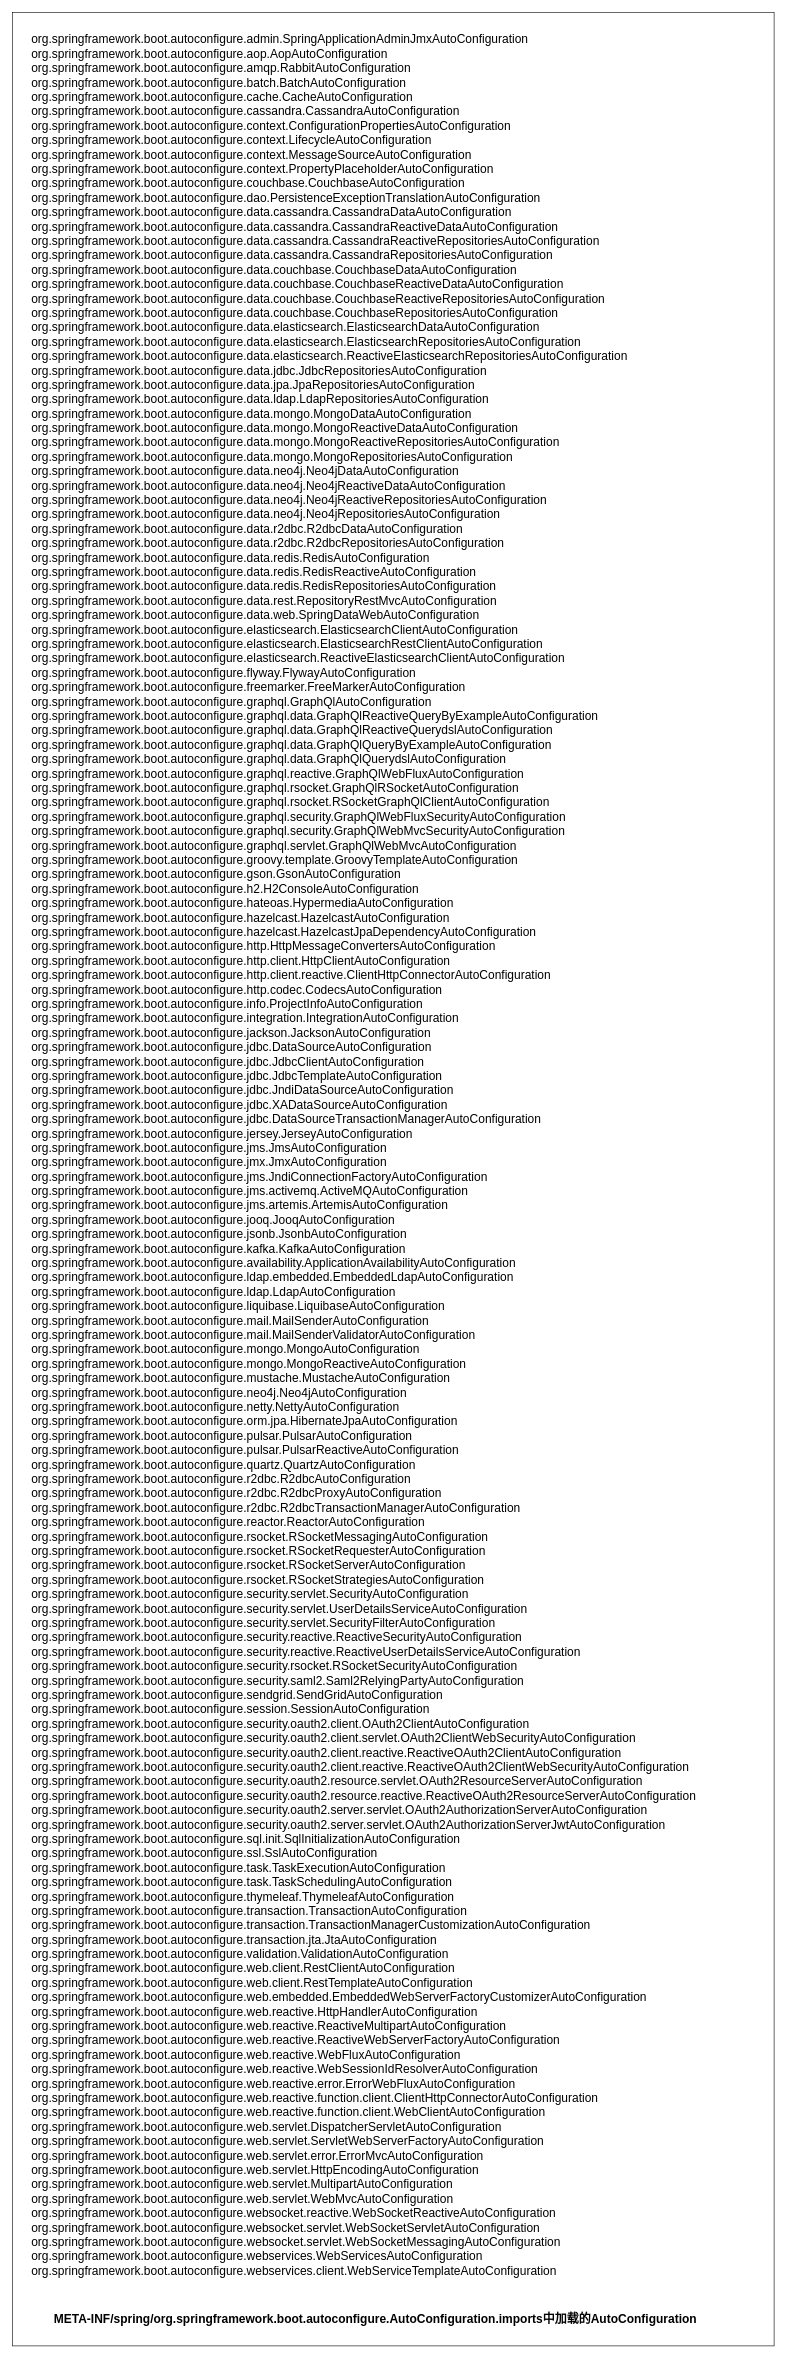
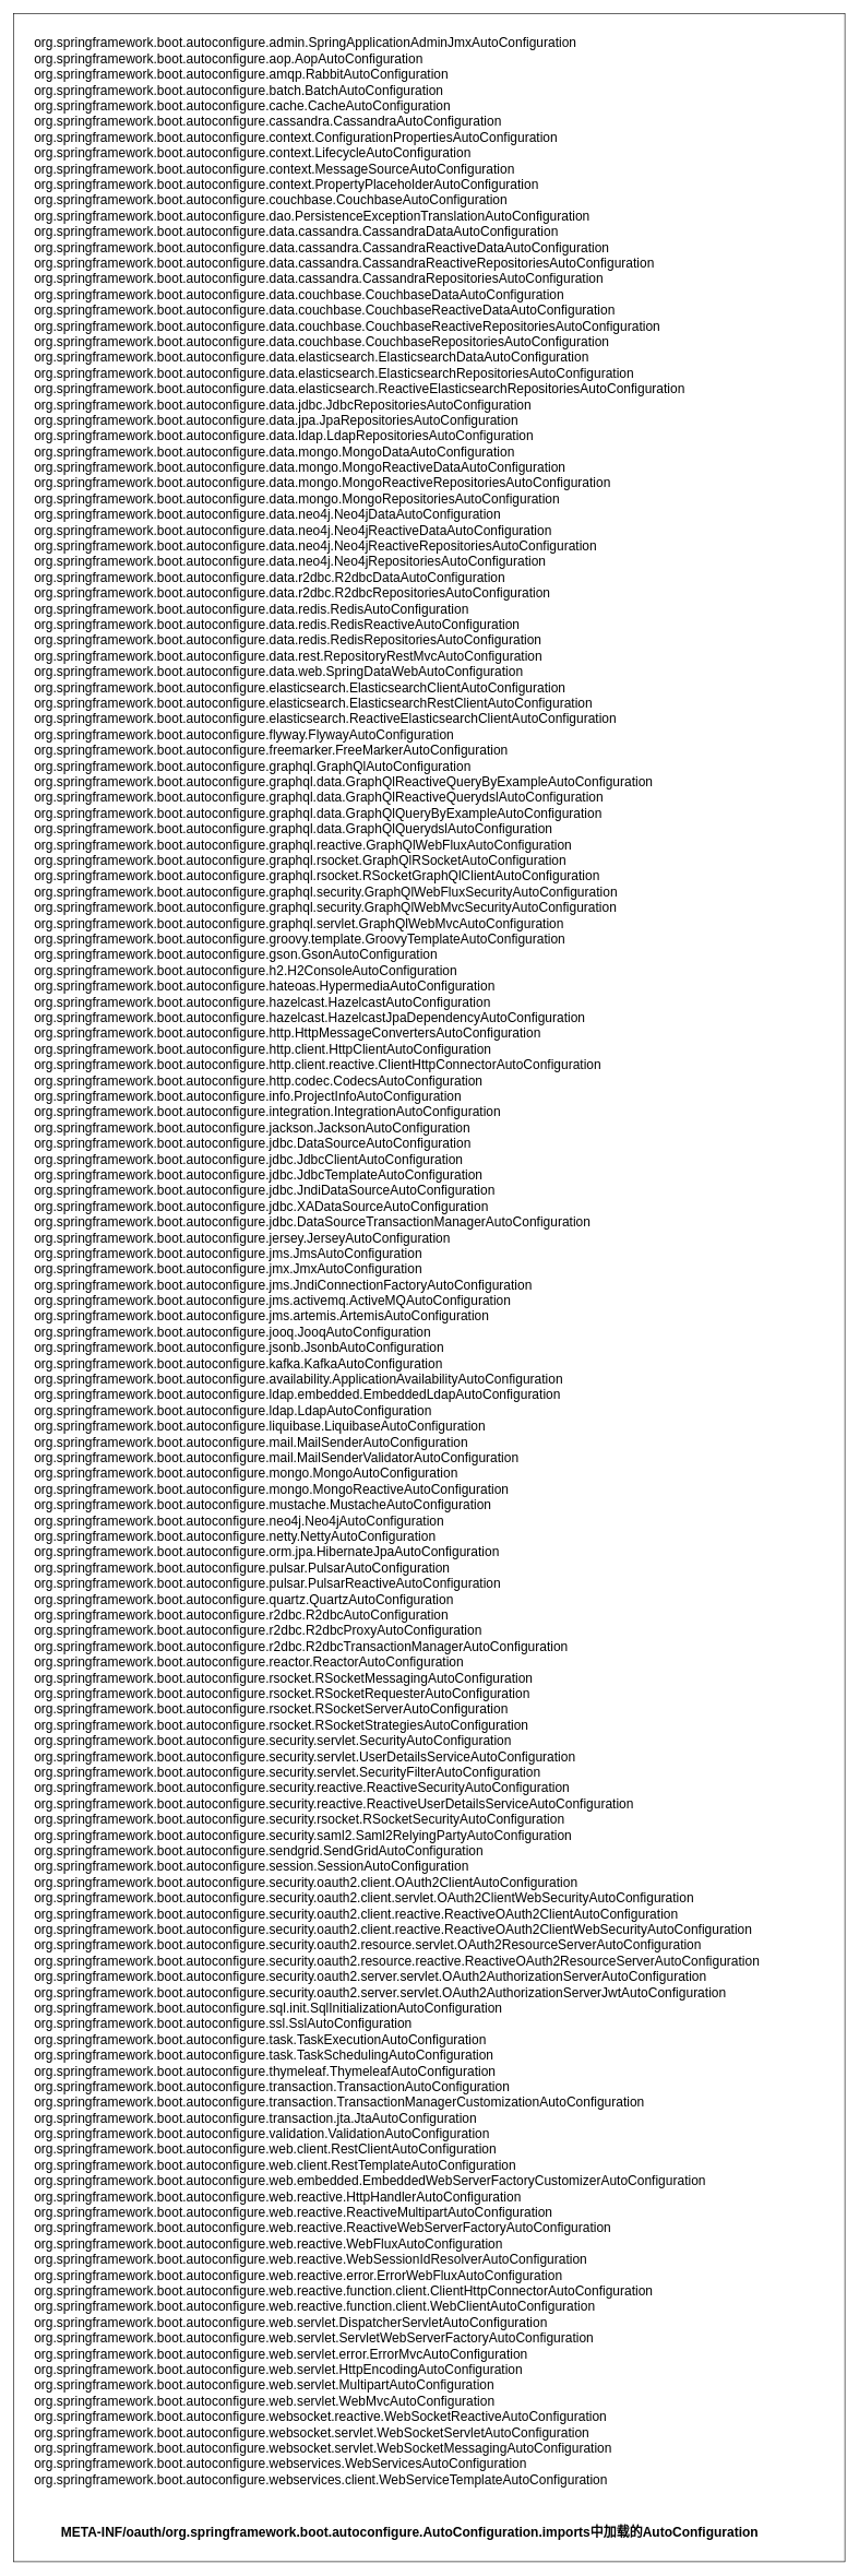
  <mxCell id="0" />
  <mxCell id="1" parent="0" />
  <mxCell id="2" value="" style="rounded=0;whiteSpace=wrap;html=1;" parent="1" vertex="1"><mxGeometry x="20" y="20" width="1270" height="3890" as="geometry" /></mxCell>
- <mxCell id="3" value="META-INF/spring/org.springframework.boot.autoconfigure.AutoConfiguration.imports中加载的AutoConfiguration" style="text;html=1;align=center;verticalAlign=middle;whiteSpace=wrap;rounded=0;fontSize=20;fontStyle=1" parent="1" vertex="1"><mxGeometry x="20" y="3850" width="1211.25" height="30" as="geometry" /></mxCell>
+ <mxCell id="3" value="META-INF/oauth/org.springframework.boot.autoconfigure.AutoConfiguration.imports中加载的AutoConfiguration" style="text;html=1;align=center;verticalAlign=middle;whiteSpace=wrap;rounded=0;fontSize=20;fontStyle=1" parent="1" vertex="1"><mxGeometry x="20" y="3850" width="1211.25" height="30" as="geometry" /></mxCell>
  <mxCell id="4" value="org.springframework.boot.autoconfigure.admin.SpringApplicationAdminJmxAutoConfiguration&lt;div&gt;org.springframework.boot.autoconfigure.aop.AopAutoConfiguration&lt;/div&gt;&lt;div&gt;org.springframework.boot.autoconfigure.amqp.RabbitAutoConfiguration&lt;/div&gt;&lt;div&gt;org.springframework.boot.autoconfigure.batch.BatchAutoConfiguration&lt;/div&gt;&lt;div&gt;org.springframework.boot.autoconfigure.cache.CacheAutoConfiguration&lt;/div&gt;&lt;div&gt;org.springframework.boot.autoconfigure.cassandra.CassandraAutoConfiguration&lt;/div&gt;&lt;div&gt;org.springframework.boot.autoconfigure.context.ConfigurationPropertiesAutoConfiguration&lt;/div&gt;&lt;div&gt;org.springframework.boot.autoconfigure.context.LifecycleAutoConfiguration&lt;/div&gt;&lt;div&gt;org.springframework.boot.autoconfigure.context.MessageSourceAutoConfiguration&lt;/div&gt;&lt;div&gt;org.springframework.boot.autoconfigure.context.PropertyPlaceholderAutoConfiguration&lt;/div&gt;&lt;div&gt;org.springframework.boot.autoconfigure.couchbase.CouchbaseAutoConfiguration&lt;/div&gt;&lt;div&gt;org.springframework.boot.autoconfigure.dao.PersistenceExceptionTranslationAutoConfiguration&lt;/div&gt;&lt;div&gt;org.springframework.boot.autoconfigure.data.cassandra.CassandraDataAutoConfiguration&lt;/div&gt;&lt;div&gt;org.springframework.boot.autoconfigure.data.cassandra.CassandraReactiveDataAutoConfiguration&lt;/div&gt;&lt;div&gt;org.springframework.boot.autoconfigure.data.cassandra.CassandraReactiveRepositoriesAutoConfiguration&lt;/div&gt;&lt;div&gt;org.springframework.boot.autoconfigure.data.cassandra.CassandraRepositoriesAutoConfiguration&lt;/div&gt;&lt;div&gt;org.springframework.boot.autoconfigure.data.couchbase.CouchbaseDataAutoConfiguration&lt;/div&gt;&lt;div&gt;org.springframework.boot.autoconfigure.data.couchbase.CouchbaseReactiveDataAutoConfiguration&lt;/div&gt;&lt;div&gt;org.springframework.boot.autoconfigure.data.couchbase.CouchbaseReactiveRepositoriesAutoConfiguration&lt;/div&gt;&lt;div&gt;org.springframework.boot.autoconfigure.data.couchbase.CouchbaseRepositoriesAutoConfiguration&lt;/div&gt;&lt;div&gt;&lt;div&gt;org.springframework.boot.autoconfigure.data.elasticsearch.ElasticsearchDataAutoConfiguration&lt;/div&gt;&lt;div&gt;org.springframework.boot.autoconfigure.data.elasticsearch.ElasticsearchRepositoriesAutoConfiguration&lt;/div&gt;&lt;div&gt;org.springframework.boot.autoconfigure.data.elasticsearch.ReactiveElasticsearchRepositoriesAutoConfiguration&lt;/div&gt;&lt;div&gt;org.springframework.boot.autoconfigure.data.jdbc.JdbcRepositoriesAutoConfiguration&lt;/div&gt;&lt;div&gt;org.springframework.boot.autoconfigure.data.jpa.JpaRepositoriesAutoConfiguration&lt;/div&gt;&lt;div&gt;org.springframework.boot.autoconfigure.data.ldap.LdapRepositoriesAutoConfiguration&lt;/div&gt;&lt;div&gt;org.springframework.boot.autoconfigure.data.mongo.MongoDataAutoConfiguration&lt;/div&gt;&lt;div&gt;org.springframework.boot.autoconfigure.data.mongo.MongoReactiveDataAutoConfiguration&lt;/div&gt;&lt;div&gt;org.springframework.boot.autoconfigure.data.mongo.MongoReactiveRepositoriesAutoConfiguration&lt;/div&gt;&lt;div&gt;org.springframework.boot.autoconfigure.data.mongo.MongoRepositoriesAutoConfiguration&lt;/div&gt;&lt;div&gt;org.springframework.boot.autoconfigure.data.neo4j.Neo4jDataAutoConfiguration&lt;/div&gt;&lt;div&gt;org.springframework.boot.autoconfigure.data.neo4j.Neo4jReactiveDataAutoConfiguration&lt;/div&gt;&lt;div&gt;org.springframework.boot.autoconfigure.data.neo4j.Neo4jReactiveRepositoriesAutoConfiguration&lt;/div&gt;&lt;div&gt;org.springframework.boot.autoconfigure.data.neo4j.Neo4jRepositoriesAutoConfiguration&lt;/div&gt;&lt;div&gt;org.springframework.boot.autoconfigure.data.r2dbc.R2dbcDataAutoConfiguration&lt;/div&gt;&lt;div&gt;org.springframework.boot.autoconfigure.data.r2dbc.R2dbcRepositoriesAutoConfiguration&lt;/div&gt;&lt;div&gt;org.springframework.boot.autoconfigure.data.redis.RedisAutoConfiguration&lt;/div&gt;&lt;div&gt;org.springframework.boot.autoconfigure.data.redis.RedisReactiveAutoConfiguration&lt;/div&gt;&lt;div&gt;org.springframework.boot.autoconfigure.data.redis.RedisRepositoriesAutoConfiguration&lt;/div&gt;&lt;div&gt;org.springframework.boot.autoconfigure.data.rest.RepositoryRestMvcAutoConfiguration&lt;/div&gt;&lt;div&gt;org.springframework.boot.autoconfigure.data.web.SpringDataWebAutoConfiguration&lt;/div&gt;&lt;div&gt;org.springframework.boot.autoconfigure.elasticsearch.ElasticsearchClientAutoConfiguration&lt;/div&gt;&lt;div&gt;org.springframework.boot.autoconfigure.elasticsearch.ElasticsearchRestClientAutoConfiguration&lt;/div&gt;&lt;div&gt;org.springframework.boot.autoconfigure.elasticsearch.ReactiveElasticsearchClientAutoConfiguration&lt;/div&gt;&lt;div&gt;org.springframework.boot.autoconfigure.flyway.FlywayAutoConfiguration&lt;/div&gt;&lt;div&gt;org.springframework.boot.autoconfigure.freemarker.FreeMarkerAutoConfiguration&lt;/div&gt;&lt;div&gt;org.springframework.boot.autoconfigure.graphql.GraphQlAutoConfiguration&lt;/div&gt;&lt;div&gt;org.springframework.boot.autoconfigure.graphql.data.GraphQlReactiveQueryByExampleAutoConfiguration&lt;/div&gt;&lt;div&gt;org.springframework.boot.autoconfigure.graphql.data.GraphQlReactiveQuerydslAutoConfiguration&lt;/div&gt;&lt;div&gt;org.springframework.boot.autoconfigure.graphql.data.GraphQlQueryByExampleAutoConfiguration&lt;/div&gt;&lt;div&gt;org.springframework.boot.autoconfigure.graphql.data.GraphQlQuerydslAutoConfiguration&lt;/div&gt;&lt;div&gt;org.springframework.boot.autoconfigure.graphql.reactive.GraphQlWebFluxAutoConfiguration&lt;/div&gt;&lt;div&gt;org.springframework.boot.autoconfigure.graphql.rsocket.GraphQlRSocketAutoConfiguration&lt;/div&gt;&lt;div&gt;org.springframework.boot.autoconfigure.graphql.rsocket.RSocketGraphQlClientAutoConfiguration&lt;/div&gt;&lt;div&gt;org.springframework.boot.autoconfigure.graphql.security.GraphQlWebFluxSecurityAutoConfiguration&lt;/div&gt;&lt;div&gt;org.springframework.boot.autoconfigure.graphql.security.GraphQlWebMvcSecurityAutoConfiguration&lt;/div&gt;&lt;div&gt;org.springframework.boot.autoconfigure.graphql.servlet.GraphQlWebMvcAutoConfiguration&lt;/div&gt;&lt;div&gt;org.springframework.boot.autoconfigure.groovy.template.GroovyTemplateAutoConfiguration&lt;/div&gt;&lt;div&gt;org.springframework.boot.autoconfigure.gson.GsonAutoConfiguration&lt;/div&gt;&lt;div&gt;org.springframework.boot.autoconfigure.h2.H2ConsoleAutoConfiguration&lt;/div&gt;&lt;div&gt;org.springframework.boot.autoconfigure.hateoas.HypermediaAutoConfiguration&lt;/div&gt;&lt;div&gt;org.springframework.boot.autoconfigure.hazelcast.HazelcastAutoConfiguration&lt;/div&gt;&lt;div&gt;org.springframework.boot.autoconfigure.hazelcast.HazelcastJpaDependencyAutoConfiguration&lt;/div&gt;&lt;div&gt;org.springframework.boot.autoconfigure.http.HttpMessageConvertersAutoConfiguration&lt;/div&gt;&lt;div&gt;org.springframework.boot.autoconfigure.http.client.HttpClientAutoConfiguration&lt;/div&gt;&lt;div&gt;org.springframework.boot.autoconfigure.http.client.reactive.ClientHttpConnectorAutoConfiguration&lt;/div&gt;&lt;div&gt;org.springframework.boot.autoconfigure.http.codec.CodecsAutoConfiguration&lt;/div&gt;&lt;div&gt;org.springframework.boot.autoconfigure.info.ProjectInfoAutoConfiguration&lt;/div&gt;&lt;div&gt;org.springframework.boot.autoconfigure.integration.IntegrationAutoConfiguration&lt;/div&gt;&lt;div&gt;org.springframework.boot.autoconfigure.jackson.JacksonAutoConfiguration&lt;/div&gt;&lt;div&gt;org.springframework.boot.autoconfigure.jdbc.DataSourceAutoConfiguration&lt;/div&gt;&lt;div&gt;org.springframework.boot.autoconfigure.jdbc.JdbcClientAutoConfiguration&lt;/div&gt;&lt;div&gt;org.springframework.boot.autoconfigure.jdbc.JdbcTemplateAutoConfiguration&lt;/div&gt;&lt;div&gt;org.springframework.boot.autoconfigure.jdbc.JndiDataSourceAutoConfiguration&lt;/div&gt;&lt;div&gt;org.springframework.boot.autoconfigure.jdbc.XADataSourceAutoConfiguration&lt;/div&gt;&lt;div&gt;org.springframework.boot.autoconfigure.jdbc.DataSourceTransactionManagerAutoConfiguration&lt;/div&gt;&lt;div&gt;org.springframework.boot.autoconfigure.jersey.JerseyAutoConfiguration&lt;/div&gt;&lt;div&gt;org.springframework.boot.autoconfigure.jms.JmsAutoConfiguration&lt;/div&gt;&lt;div&gt;org.springframework.boot.autoconfigure.jmx.JmxAutoConfiguration&lt;/div&gt;&lt;div&gt;org.springframework.boot.autoconfigure.jms.JndiConnectionFactoryAutoConfiguration&lt;/div&gt;&lt;div&gt;org.springframework.boot.autoconfigure.jms.activemq.ActiveMQAutoConfiguration&lt;/div&gt;&lt;div&gt;org.springframework.boot.autoconfigure.jms.artemis.ArtemisAutoConfiguration&lt;/div&gt;&lt;div&gt;org.springframework.boot.autoconfigure.jooq.JooqAutoConfiguration&lt;/div&gt;&lt;div&gt;org.springframework.boot.autoconfigure.jsonb.JsonbAutoConfiguration&lt;/div&gt;&lt;div&gt;org.springframework.boot.autoconfigure.kafka.KafkaAutoConfiguration&lt;/div&gt;&lt;div&gt;org.springframework.boot.autoconfigure.availability.ApplicationAvailabilityAutoConfiguration&lt;/div&gt;&lt;div&gt;org.springframework.boot.autoconfigure.ldap.embedded.EmbeddedLdapAutoConfiguration&lt;/div&gt;&lt;div&gt;org.springframework.boot.autoconfigure.ldap.LdapAutoConfiguration&lt;/div&gt;&lt;div&gt;org.springframework.boot.autoconfigure.liquibase.LiquibaseAutoConfiguration&lt;/div&gt;&lt;div&gt;org.springframework.boot.autoconfigure.mail.MailSenderAutoConfiguration&lt;/div&gt;&lt;div&gt;org.springframework.boot.autoconfigure.mail.MailSenderValidatorAutoConfiguration&lt;/div&gt;&lt;div&gt;org.springframework.boot.autoconfigure.mongo.MongoAutoConfiguration&lt;/div&gt;&lt;div&gt;org.springframework.boot.autoconfigure.mongo.MongoReactiveAutoConfiguration&lt;/div&gt;&lt;div&gt;org.springframework.boot.autoconfigure.mustache.MustacheAutoConfiguration&lt;/div&gt;&lt;div&gt;org.springframework.boot.autoconfigure.neo4j.Neo4jAutoConfiguration&lt;/div&gt;&lt;div&gt;org.springframework.boot.autoconfigure.netty.NettyAutoConfiguration&lt;/div&gt;&lt;div&gt;org.springframework.boot.autoconfigure.orm.jpa.HibernateJpaAutoConfiguration&lt;/div&gt;&lt;div&gt;org.springframework.boot.autoconfigure.pulsar.PulsarAutoConfiguration&lt;/div&gt;&lt;div&gt;org.springframework.boot.autoconfigure.pulsar.PulsarReactiveAutoConfiguration&lt;/div&gt;&lt;div&gt;org.springframework.boot.autoconfigure.quartz.QuartzAutoConfiguration&lt;/div&gt;&lt;div&gt;org.springframework.boot.autoconfigure.r2dbc.R2dbcAutoConfiguration&lt;/div&gt;&lt;div&gt;org.springframework.boot.autoconfigure.r2dbc.R2dbcProxyAutoConfiguration&lt;/div&gt;&lt;div&gt;org.springframework.boot.autoconfigure.r2dbc.R2dbcTransactionManagerAutoConfiguration&lt;/div&gt;&lt;div&gt;org.springframework.boot.autoconfigure.reactor.ReactorAutoConfiguration&lt;/div&gt;&lt;div&gt;org.springframework.boot.autoconfigure.rsocket.RSocketMessagingAutoConfiguration&lt;/div&gt;&lt;div&gt;org.springframework.boot.autoconfigure.rsocket.RSocketRequesterAutoConfiguration&lt;/div&gt;&lt;div&gt;org.springframework.boot.autoconfigure.rsocket.RSocketServerAutoConfiguration&lt;/div&gt;&lt;div&gt;org.springframework.boot.autoconfigure.rsocket.RSocketStrategiesAutoConfiguration&lt;/div&gt;&lt;div&gt;org.springframework.boot.autoconfigure.security.servlet.SecurityAutoConfiguration&lt;/div&gt;&lt;div&gt;org.springframework.boot.autoconfigure.security.servlet.UserDetailsServiceAutoConfiguration&lt;/div&gt;&lt;div&gt;org.springframework.boot.autoconfigure.security.servlet.SecurityFilterAutoConfiguration&lt;/div&gt;&lt;div&gt;org.springframework.boot.autoconfigure.security.reactive.ReactiveSecurityAutoConfiguration&lt;/div&gt;&lt;div&gt;org.springframework.boot.autoconfigure.security.reactive.ReactiveUserDetailsServiceAutoConfiguration&lt;/div&gt;&lt;div&gt;org.springframework.boot.autoconfigure.security.rsocket.RSocketSecurityAutoConfiguration&lt;/div&gt;&lt;div&gt;org.springframework.boot.autoconfigure.security.saml2.Saml2RelyingPartyAutoConfiguration&lt;/div&gt;&lt;div&gt;org.springframework.boot.autoconfigure.sendgrid.SendGridAutoConfiguration&lt;/div&gt;&lt;div&gt;org.springframework.boot.autoconfigure.session.SessionAutoConfiguration&lt;/div&gt;&lt;div&gt;org.springframework.boot.autoconfigure.security.oauth2.client.OAuth2ClientAutoConfiguration&lt;/div&gt;&lt;div&gt;org.springframework.boot.autoconfigure.security.oauth2.client.servlet.OAuth2ClientWebSecurityAutoConfiguration&lt;/div&gt;&lt;div&gt;org.springframework.boot.autoconfigure.security.oauth2.client.reactive.ReactiveOAuth2ClientAutoConfiguration&lt;/div&gt;&lt;div&gt;org.springframework.boot.autoconfigure.security.oauth2.client.reactive.ReactiveOAuth2ClientWebSecurityAutoConfiguration&lt;/div&gt;&lt;div&gt;org.springframework.boot.autoconfigure.security.oauth2.resource.servlet.OAuth2ResourceServerAutoConfiguration&lt;/div&gt;&lt;div&gt;org.springframework.boot.autoconfigure.security.oauth2.resource.reactive.ReactiveOAuth2ResourceServerAutoConfiguration&lt;/div&gt;&lt;div&gt;org.springframework.boot.autoconfigure.security.oauth2.server.servlet.OAuth2AuthorizationServerAutoConfiguration&lt;/div&gt;&lt;div&gt;org.springframework.boot.autoconfigure.security.oauth2.server.servlet.OAuth2AuthorizationServerJwtAutoConfiguration&lt;/div&gt;&lt;div&gt;org.springframework.boot.autoconfigure.sql.init.SqlInitializationAutoConfiguration&lt;/div&gt;&lt;div&gt;org.springframework.boot.autoconfigure.ssl.SslAutoConfiguration&lt;/div&gt;&lt;div&gt;org.springframework.boot.autoconfigure.task.TaskExecutionAutoConfiguration&lt;/div&gt;&lt;div&gt;org.springframework.boot.autoconfigure.task.TaskSchedulingAutoConfiguration&lt;/div&gt;&lt;div&gt;org.springframework.boot.autoconfigure.thymeleaf.ThymeleafAutoConfiguration&lt;/div&gt;&lt;div&gt;org.springframework.boot.autoconfigure.transaction.TransactionAutoConfiguration&lt;/div&gt;&lt;div&gt;org.springframework.boot.autoconfigure.transaction.TransactionManagerCustomizationAutoConfiguration&lt;/div&gt;&lt;div&gt;org.springframework.boot.autoconfigure.transaction.jta.JtaAutoConfiguration&lt;/div&gt;&lt;div&gt;org.springframework.boot.autoconfigure.validation.ValidationAutoConfiguration&lt;/div&gt;&lt;div&gt;org.springframework.boot.autoconfigure.web.client.RestClientAutoConfiguration&lt;/div&gt;&lt;div&gt;org.springframework.boot.autoconfigure.web.client.RestTemplateAutoConfiguration&lt;/div&gt;&lt;div&gt;org.springframework.boot.autoconfigure.web.embedded.EmbeddedWebServerFactoryCustomizerAutoConfiguration&lt;/div&gt;&lt;div&gt;org.springframework.boot.autoconfigure.web.reactive.HttpHandlerAutoConfiguration&lt;/div&gt;&lt;div&gt;org.springframework.boot.autoconfigure.web.reactive.ReactiveMultipartAutoConfiguration&lt;/div&gt;&lt;div&gt;org.springframework.boot.autoconfigure.web.reactive.ReactiveWebServerFactoryAutoConfiguration&lt;/div&gt;&lt;div&gt;org.springframework.boot.autoconfigure.web.reactive.WebFluxAutoConfiguration&lt;/div&gt;&lt;div&gt;org.springframework.boot.autoconfigure.web.reactive.WebSessionIdResolverAutoConfiguration&lt;/div&gt;&lt;div&gt;org.springframework.boot.autoconfigure.web.reactive.error.ErrorWebFluxAutoConfiguration&lt;/div&gt;&lt;div&gt;org.springframework.boot.autoconfigure.web.reactive.function.client.ClientHttpConnectorAutoConfiguration&lt;/div&gt;&lt;div&gt;org.springframework.boot.autoconfigure.web.reactive.function.client.WebClientAutoConfiguration&lt;/div&gt;&lt;div&gt;org.springframework.boot.autoconfigure.web.servlet.DispatcherServletAutoConfiguration&lt;/div&gt;&lt;div&gt;org.springframework.boot.autoconfigure.web.servlet.ServletWebServerFactoryAutoConfiguration&lt;/div&gt;&lt;div&gt;org.springframework.boot.autoconfigure.web.servlet.error.ErrorMvcAutoConfiguration&lt;/div&gt;&lt;div&gt;org.springframework.boot.autoconfigure.web.servlet.HttpEncodingAutoConfiguration&lt;/div&gt;&lt;div&gt;org.springframework.boot.autoconfigure.web.servlet.MultipartAutoConfiguration&lt;/div&gt;&lt;div&gt;org.springframework.boot.autoconfigure.web.servlet.WebMvcAutoConfiguration&lt;/div&gt;&lt;div&gt;org.springframework.boot.autoconfigure.websocket.reactive.WebSocketReactiveAutoConfiguration&lt;/div&gt;&lt;div&gt;org.springframework.boot.autoconfigure.websocket.servlet.WebSocketServletAutoConfiguration&lt;/div&gt;&lt;div&gt;org.springframework.boot.autoconfigure.websocket.servlet.WebSocketMessagingAutoConfiguration&lt;/div&gt;&lt;div&gt;org.springframework.boot.autoconfigure.webservices.WebServicesAutoConfiguration&lt;/div&gt;&lt;div&gt;org.springframework.boot.autoconfigure.webservices.client.WebServiceTemplateAutoConfiguration&lt;/div&gt;&lt;/div&gt;" style="text;html=1;align=left;verticalAlign=top;whiteSpace=wrap;rounded=0;fontSize=20;" vertex="1" parent="1"><mxGeometry x="50" y="46" width="1030" height="3774" as="geometry" /></mxCell>
